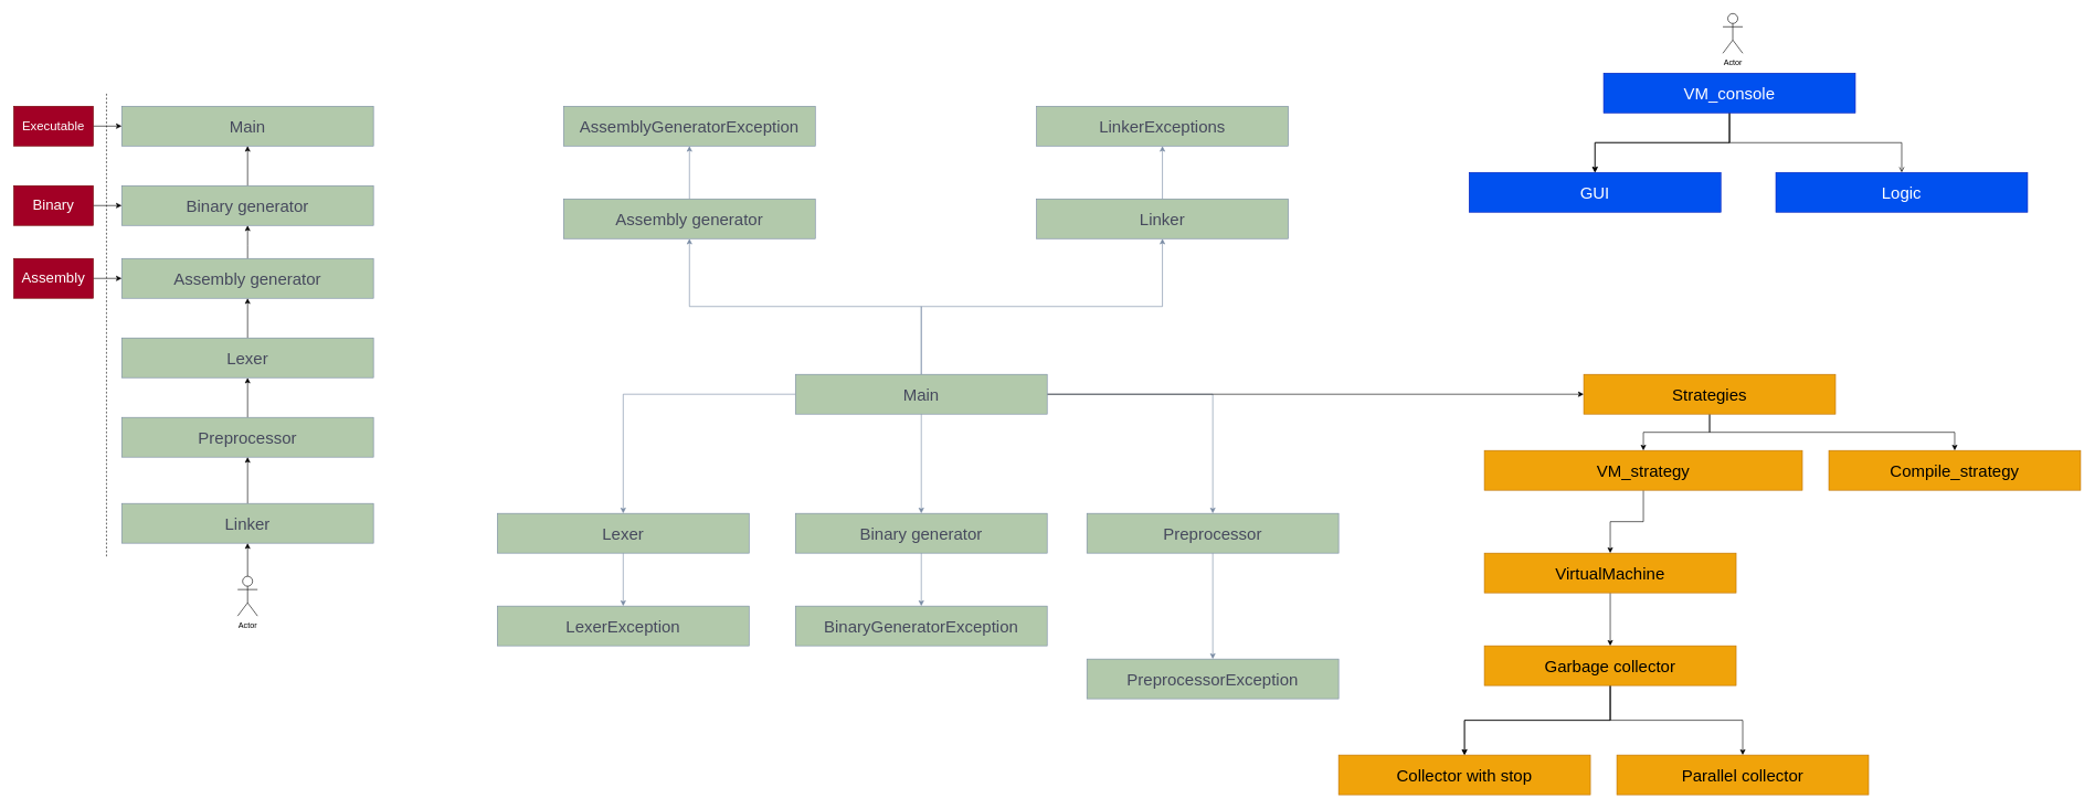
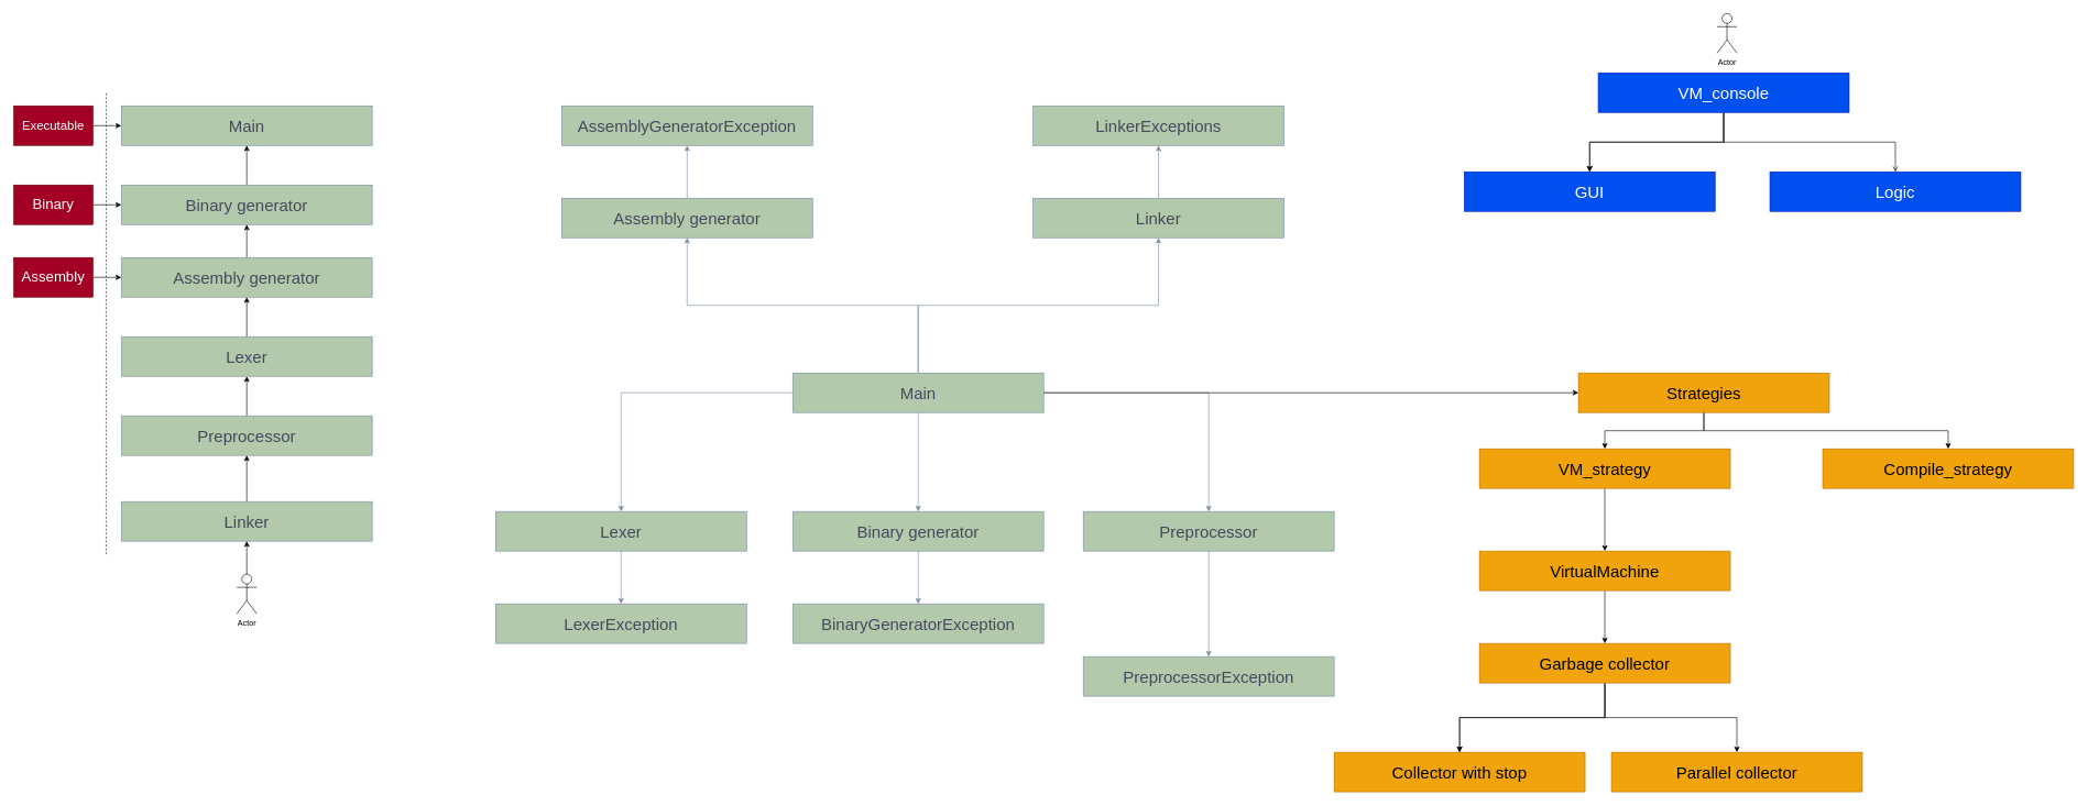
  <mxCell id="0" />
  <mxCell id="1" parent="0" />
  <mxCell id="2" value="" style="edgeStyle=orthogonalEdgeStyle;rounded=0;orthogonalLoop=1;jettySize=auto;html=1;strokeColor=#788AA3;fontColor=#46495D;fillColor=#B2C9AB;" parent="1" source="8" target="10" edge="1"><mxGeometry relative="1" as="geometry" /></mxCell>
  <mxCell id="3" value="" style="edgeStyle=orthogonalEdgeStyle;rounded=0;orthogonalLoop=1;jettySize=auto;html=1;strokeColor=#788AA3;fontColor=#46495D;fillColor=#B2C9AB;" parent="1" source="8" target="12" edge="1"><mxGeometry relative="1" as="geometry" /></mxCell>
  <mxCell id="4" value="" style="edgeStyle=orthogonalEdgeStyle;rounded=0;orthogonalLoop=1;jettySize=auto;html=1;strokeColor=#788AA3;fontColor=#46495D;fillColor=#B2C9AB;" parent="1" source="8" target="14" edge="1"><mxGeometry relative="1" as="geometry" /></mxCell>
  <mxCell id="5" value="" style="edgeStyle=orthogonalEdgeStyle;rounded=0;orthogonalLoop=1;jettySize=auto;html=1;strokeColor=#788AA3;fontColor=#46495D;fillColor=#B2C9AB;" parent="1" source="8" target="16" edge="1"><mxGeometry relative="1" as="geometry" /></mxCell>
  <mxCell id="6" value="" style="edgeStyle=orthogonalEdgeStyle;rounded=0;orthogonalLoop=1;jettySize=auto;html=1;strokeColor=#788AA3;fontColor=#46495D;fillColor=#B2C9AB;" parent="1" source="8" target="18" edge="1"><mxGeometry relative="1" as="geometry" /></mxCell>
  <mxCell id="7" style="edgeStyle=orthogonalEdgeStyle;rounded=0;orthogonalLoop=1;jettySize=auto;html=1;entryX=0;entryY=0.5;entryDx=0;entryDy=0;" parent="1" source="8" edge="1" target="46"><mxGeometry relative="1" as="geometry"><mxPoint x="2280" y="595" as="targetPoint" /></mxGeometry></mxCell>
  <mxCell id="8" value="&lt;font style=&quot;font-size: 25px;&quot;&gt;Main&lt;/font&gt;" style="rounded=0;whiteSpace=wrap;html=1;labelBackgroundColor=none;fillColor=#B2C9AB;strokeColor=#788AA3;fontColor=#46495D;" parent="1" vertex="1"><mxGeometry x="1200" y="565" width="380" height="60" as="geometry" /></mxCell>
  <mxCell id="9" value="" style="edgeStyle=orthogonalEdgeStyle;rounded=0;orthogonalLoop=1;jettySize=auto;html=1;strokeColor=#788AA3;fontColor=#46495D;fillColor=#B2C9AB;" parent="1" source="10" target="21" edge="1"><mxGeometry relative="1" as="geometry" /></mxCell>
  <mxCell id="10" value="&lt;font style=&quot;font-size: 25px;&quot;&gt;Lexer&lt;/font&gt;" style="rounded=0;whiteSpace=wrap;html=1;labelBackgroundColor=none;fillColor=#B2C9AB;strokeColor=#788AA3;fontColor=#46495D;" parent="1" vertex="1"><mxGeometry x="750" y="775" width="380" height="60" as="geometry" /></mxCell>
  <mxCell id="11" value="" style="edgeStyle=orthogonalEdgeStyle;rounded=0;orthogonalLoop=1;jettySize=auto;html=1;strokeColor=#788AA3;fontColor=#46495D;fillColor=#B2C9AB;" parent="1" source="12" target="19" edge="1"><mxGeometry relative="1" as="geometry" /></mxCell>
  <mxCell id="12" value="&lt;font style=&quot;font-size: 25px;&quot;&gt;Preprocessor&lt;/font&gt;" style="rounded=0;whiteSpace=wrap;html=1;labelBackgroundColor=none;fillColor=#B2C9AB;strokeColor=#788AA3;fontColor=#46495D;" parent="1" vertex="1"><mxGeometry x="1640" y="775" width="380" height="60" as="geometry" /></mxCell>
  <mxCell id="13" value="" style="edgeStyle=orthogonalEdgeStyle;rounded=0;orthogonalLoop=1;jettySize=auto;html=1;strokeColor=#788AA3;fontColor=#46495D;fillColor=#B2C9AB;" parent="1" source="14" target="22" edge="1"><mxGeometry relative="1" as="geometry" /></mxCell>
  <mxCell id="14" value="&lt;font style=&quot;font-size: 25px;&quot;&gt;Assembly generator&lt;/font&gt;" style="rounded=0;whiteSpace=wrap;html=1;labelBackgroundColor=none;fillColor=#B2C9AB;strokeColor=#788AA3;fontColor=#46495D;" parent="1" vertex="1"><mxGeometry x="850" y="300" width="380" height="60" as="geometry" /></mxCell>
  <mxCell id="15" value="" style="edgeStyle=orthogonalEdgeStyle;rounded=0;orthogonalLoop=1;jettySize=auto;html=1;strokeColor=#788AA3;fontColor=#46495D;fillColor=#B2C9AB;" parent="1" source="16" target="23" edge="1"><mxGeometry relative="1" as="geometry" /></mxCell>
  <mxCell id="16" value="&lt;font style=&quot;font-size: 25px;&quot;&gt;Linker&lt;/font&gt;" style="rounded=0;whiteSpace=wrap;html=1;labelBackgroundColor=none;fillColor=#B2C9AB;strokeColor=#788AA3;fontColor=#46495D;" parent="1" vertex="1"><mxGeometry x="1564" y="300" width="380" height="60" as="geometry" /></mxCell>
  <mxCell id="17" value="" style="edgeStyle=orthogonalEdgeStyle;rounded=0;orthogonalLoop=1;jettySize=auto;html=1;strokeColor=#788AA3;fontColor=#46495D;fillColor=#B2C9AB;" parent="1" source="18" target="20" edge="1"><mxGeometry relative="1" as="geometry" /></mxCell>
  <mxCell id="18" value="&lt;font style=&quot;font-size: 25px;&quot;&gt;Binary generator&lt;/font&gt;" style="rounded=0;whiteSpace=wrap;html=1;labelBackgroundColor=none;fillColor=#B2C9AB;strokeColor=#788AA3;fontColor=#46495D;" parent="1" vertex="1"><mxGeometry x="1200" y="775" width="380" height="60" as="geometry" /></mxCell>
  <mxCell id="19" value="&lt;font style=&quot;font-size: 25px;&quot;&gt;PreprocessorException&lt;/font&gt;" style="rounded=0;whiteSpace=wrap;html=1;labelBackgroundColor=none;fillColor=#B2C9AB;strokeColor=#788AA3;fontColor=#46495D;" parent="1" vertex="1"><mxGeometry x="1640" y="995" width="380" height="60" as="geometry" /></mxCell>
  <mxCell id="20" value="&lt;font style=&quot;font-size: 25px;&quot;&gt;BinaryGeneratorException&lt;/font&gt;" style="rounded=0;whiteSpace=wrap;html=1;labelBackgroundColor=none;fillColor=#B2C9AB;strokeColor=#788AA3;fontColor=#46495D;" parent="1" vertex="1"><mxGeometry x="1200" y="915" width="380" height="60" as="geometry" /></mxCell>
  <mxCell id="21" value="&lt;font style=&quot;font-size: 25px;&quot;&gt;LexerException&lt;/font&gt;" style="rounded=0;whiteSpace=wrap;html=1;labelBackgroundColor=none;fillColor=#B2C9AB;strokeColor=#788AA3;fontColor=#46495D;" parent="1" vertex="1"><mxGeometry x="750" y="915" width="380" height="60" as="geometry" /></mxCell>
  <mxCell id="22" value="&lt;font style=&quot;font-size: 25px;&quot;&gt;AssemblyGeneratorException&lt;/font&gt;" style="rounded=0;whiteSpace=wrap;html=1;labelBackgroundColor=none;fillColor=#B2C9AB;strokeColor=#788AA3;fontColor=#46495D;" parent="1" vertex="1"><mxGeometry x="850" y="160" width="380" height="60" as="geometry" /></mxCell>
  <mxCell id="23" value="&lt;font style=&quot;font-size: 25px;&quot;&gt;LinkerExceptions&lt;/font&gt;" style="rounded=0;whiteSpace=wrap;html=1;labelBackgroundColor=none;fillColor=#B2C9AB;strokeColor=#788AA3;fontColor=#46495D;" parent="1" vertex="1"><mxGeometry x="1564" y="160" width="380" height="60" as="geometry" /></mxCell>
  <mxCell id="24" value="&lt;font style=&quot;font-size: 25px;&quot;&gt;Main&lt;/font&gt;" style="rounded=0;whiteSpace=wrap;html=1;labelBackgroundColor=none;fillColor=#B2C9AB;strokeColor=#788AA3;fontColor=#46495D;" parent="1" vertex="1"><mxGeometry x="183" y="160" width="380" height="60" as="geometry" /></mxCell>
  <mxCell id="25" style="edgeStyle=orthogonalEdgeStyle;rounded=0;orthogonalLoop=1;jettySize=auto;html=1;entryX=0.5;entryY=1;entryDx=0;entryDy=0;" parent="1" source="26" target="24" edge="1"><mxGeometry relative="1" as="geometry" /></mxCell>
  <mxCell id="26" value="&lt;font style=&quot;font-size: 25px;&quot;&gt;Binary generator&lt;/font&gt;" style="rounded=0;whiteSpace=wrap;html=1;labelBackgroundColor=none;fillColor=#B2C9AB;strokeColor=#788AA3;fontColor=#46495D;" parent="1" vertex="1"><mxGeometry x="183" y="280" width="380" height="60" as="geometry" /></mxCell>
  <mxCell id="27" style="edgeStyle=orthogonalEdgeStyle;rounded=0;orthogonalLoop=1;jettySize=auto;html=1;entryX=0.5;entryY=1;entryDx=0;entryDy=0;" parent="1" source="28" target="26" edge="1"><mxGeometry relative="1" as="geometry"><Array as="points"><mxPoint x="373" y="370" /><mxPoint x="373" y="370" /></Array></mxGeometry></mxCell>
  <mxCell id="28" value="&lt;span style=&quot;font-size: 25px;&quot;&gt;Assembly generator&lt;/span&gt;" style="rounded=0;whiteSpace=wrap;html=1;labelBackgroundColor=none;fillColor=#B2C9AB;strokeColor=#788AA3;fontColor=#46495D;" parent="1" vertex="1"><mxGeometry x="183" y="390" width="380" height="60" as="geometry" /></mxCell>
  <mxCell id="29" style="edgeStyle=orthogonalEdgeStyle;rounded=0;orthogonalLoop=1;jettySize=auto;html=1;" parent="1" source="30" target="43" edge="1"><mxGeometry relative="1" as="geometry" /></mxCell>
  <mxCell id="30" value="&lt;font style=&quot;font-size: 25px;&quot;&gt;Preprocessor&lt;/font&gt;" style="rounded=0;whiteSpace=wrap;html=1;labelBackgroundColor=none;fillColor=#B2C9AB;strokeColor=#788AA3;fontColor=#46495D;" parent="1" vertex="1"><mxGeometry x="183" y="630" width="380" height="60" as="geometry" /></mxCell>
  <mxCell id="31" style="edgeStyle=orthogonalEdgeStyle;rounded=0;orthogonalLoop=1;jettySize=auto;html=1;" parent="1" source="32" target="30" edge="1"><mxGeometry relative="1" as="geometry"><mxPoint x="373" y="710" as="targetPoint" /></mxGeometry></mxCell>
  <mxCell id="32" value="&lt;font style=&quot;font-size: 25px;&quot;&gt;Linker&lt;/font&gt;" style="rounded=0;whiteSpace=wrap;html=1;labelBackgroundColor=none;fillColor=#B2C9AB;strokeColor=#788AA3;fontColor=#46495D;" parent="1" vertex="1"><mxGeometry x="183" y="760" width="380" height="60" as="geometry" /></mxCell>
  <mxCell id="33" style="edgeStyle=orthogonalEdgeStyle;rounded=0;orthogonalLoop=1;jettySize=auto;html=1;entryX=0;entryY=0.5;entryDx=0;entryDy=0;" parent="1" source="34" target="26" edge="1"><mxGeometry relative="1" as="geometry" /></mxCell>
  <mxCell id="34" value="&lt;font style=&quot;font-size: 22px;&quot;&gt;Binary&lt;/font&gt;" style="rounded=0;whiteSpace=wrap;html=1;fillColor=#a20025;fontColor=#ffffff;strokeColor=#6F0000;" parent="1" vertex="1"><mxGeometry x="20" y="280" width="120" height="60" as="geometry" /></mxCell>
  <mxCell id="35" style="edgeStyle=orthogonalEdgeStyle;rounded=0;orthogonalLoop=1;jettySize=auto;html=1;entryX=0;entryY=0.5;entryDx=0;entryDy=0;" parent="1" source="36" target="28" edge="1"><mxGeometry relative="1" as="geometry" /></mxCell>
  <mxCell id="36" value="&lt;font style=&quot;font-size: 22px;&quot;&gt;Assembly&lt;/font&gt;" style="rounded=0;whiteSpace=wrap;html=1;fillColor=#a20025;fontColor=#ffffff;strokeColor=#6F0000;" parent="1" vertex="1"><mxGeometry x="20" y="390" width="120" height="60" as="geometry" /></mxCell>
  <mxCell id="37" value="" style="endArrow=none;dashed=1;html=1;rounded=0;" parent="1" edge="1"><mxGeometry width="50" height="50" relative="1" as="geometry"><mxPoint x="160" y="840" as="sourcePoint" /><mxPoint x="160" y="140" as="targetPoint" /><Array as="points"><mxPoint x="160" y="480" /></Array></mxGeometry></mxCell>
  <mxCell id="38" style="edgeStyle=orthogonalEdgeStyle;rounded=0;orthogonalLoop=1;jettySize=auto;html=1;" parent="1" source="39" target="24" edge="1"><mxGeometry relative="1" as="geometry" /></mxCell>
  <mxCell id="39" value="&lt;font style=&quot;font-size: 19px;&quot;&gt;Executable&lt;/font&gt;" style="rounded=0;whiteSpace=wrap;html=1;fillColor=#a20025;fontColor=#ffffff;strokeColor=#6F0000;" parent="1" vertex="1"><mxGeometry x="20" y="160" width="120" height="60" as="geometry" /></mxCell>
  <mxCell id="40" style="edgeStyle=orthogonalEdgeStyle;rounded=0;orthogonalLoop=1;jettySize=auto;html=1;" parent="1" source="41" target="32" edge="1"><mxGeometry relative="1" as="geometry" /></mxCell>
  <mxCell id="41" value="Actor" style="shape=umlActor;verticalLabelPosition=bottom;verticalAlign=top;html=1;outlineConnect=0;" parent="1" vertex="1"><mxGeometry x="358" y="870" width="30" height="60" as="geometry" /></mxCell>
  <mxCell id="42" style="edgeStyle=orthogonalEdgeStyle;rounded=0;orthogonalLoop=1;jettySize=auto;html=1;entryX=0.5;entryY=1;entryDx=0;entryDy=0;" parent="1" source="43" target="28" edge="1"><mxGeometry relative="1" as="geometry" /></mxCell>
  <mxCell id="43" value="&lt;font style=&quot;font-size: 25px;&quot;&gt;Lexer&lt;/font&gt;" style="rounded=0;whiteSpace=wrap;html=1;labelBackgroundColor=none;fillColor=#B2C9AB;strokeColor=#788AA3;fontColor=#46495D;" parent="1" vertex="1"><mxGeometry x="183" y="510" width="380" height="60" as="geometry" /></mxCell>
  <mxCell id="44" value="" style="edgeStyle=orthogonalEdgeStyle;rounded=0;orthogonalLoop=1;jettySize=auto;html=1;" parent="1" source="46" target="48" edge="1"><mxGeometry relative="1" as="geometry" /></mxCell>
  <mxCell id="45" value="" style="edgeStyle=orthogonalEdgeStyle;rounded=0;orthogonalLoop=1;jettySize=auto;html=1;" parent="1" source="46" target="49" edge="1"><mxGeometry relative="1" as="geometry" /></mxCell>
  <mxCell id="46" value="&lt;font style=&quot;font-size: 25px;&quot;&gt;Strategies&lt;/font&gt;" style="rounded=0;whiteSpace=wrap;html=1;labelBackgroundColor=none;fillColor=#f0a30a;strokeColor=#BD7000;fontColor=#000000;" parent="1" vertex="1"><mxGeometry x="2390" y="565" width="380" height="60" as="geometry" /></mxCell>
  <mxCell id="47" value="" style="edgeStyle=orthogonalEdgeStyle;rounded=0;orthogonalLoop=1;jettySize=auto;html=1;" parent="1" source="48" target="51" edge="1"><mxGeometry relative="1" as="geometry" /></mxCell>
- <mxCell id="48" value="&lt;font style=&quot;font-size: 25px;&quot;&gt;VM_strategy&lt;/font&gt;" style="rounded=0;whiteSpace=wrap;html=1;labelBackgroundColor=none;fillColor=#f0a30a;strokeColor=#BD7000;fontColor=#000000;" parent="1" vertex="1"><mxGeometry x="2240" y="680" width="480" height="60" as="geometry" /></mxCell>
+ <mxCell id="48" value="&lt;font style=&quot;font-size: 25px;&quot;&gt;VM_strategy&lt;/font&gt;" style="rounded=0;whiteSpace=wrap;html=1;labelBackgroundColor=none;fillColor=#f0a30a;strokeColor=#BD7000;fontColor=#000000;" parent="1" vertex="1"><mxGeometry x="2240" y="680" width="380" height="60" as="geometry" /></mxCell>
  <mxCell id="49" value="&lt;font style=&quot;font-size: 25px;&quot;&gt;Compile_strategy&lt;/font&gt;" style="rounded=0;whiteSpace=wrap;html=1;labelBackgroundColor=none;fillColor=#f0a30a;strokeColor=#BD7000;fontColor=#000000;" parent="1" vertex="1"><mxGeometry x="2760" y="680" width="380" height="60" as="geometry" /></mxCell>
  <mxCell id="50" value="" style="edgeStyle=orthogonalEdgeStyle;rounded=0;orthogonalLoop=1;jettySize=auto;html=1;" edge="1" parent="1" source="51" target="62"><mxGeometry relative="1" as="geometry" /></mxCell>
  <mxCell id="51" value="&lt;font style=&quot;font-size: 25px;&quot;&gt;VirtualMachine&lt;/font&gt;" style="rounded=0;whiteSpace=wrap;html=1;labelBackgroundColor=none;fillColor=#f0a30a;strokeColor=#BD7000;fontColor=#000000;" parent="1" vertex="1"><mxGeometry x="2240" y="835" width="380" height="60" as="geometry" /></mxCell>
  <mxCell id="52" value="" style="edgeStyle=orthogonalEdgeStyle;rounded=0;orthogonalLoop=1;jettySize=auto;html=1;" parent="1" source="55" target="57" edge="1"><mxGeometry relative="1" as="geometry" /></mxCell>
  <mxCell id="53" value="" style="edgeStyle=orthogonalEdgeStyle;rounded=0;orthogonalLoop=1;jettySize=auto;html=1;" parent="1" source="55" target="57" edge="1"><mxGeometry relative="1" as="geometry" /></mxCell>
  <mxCell id="54" style="edgeStyle=orthogonalEdgeStyle;rounded=0;orthogonalLoop=1;jettySize=auto;html=1;entryX=0.5;entryY=0;entryDx=0;entryDy=0;endArrow=open;" parent="1" source="55" target="58" edge="1"><mxGeometry relative="1" as="geometry"><mxPoint x="2780" y="260" as="targetPoint" /></mxGeometry></mxCell>
  <mxCell id="55" value="&lt;font style=&quot;font-size: 25px;&quot;&gt;VM_console&lt;/font&gt;" style="rounded=0;whiteSpace=wrap;html=1;labelBackgroundColor=none;fillColor=#0050ef;strokeColor=#001DBC;fontColor=#ffffff;" parent="1" vertex="1"><mxGeometry x="2420" y="110" width="380" height="60" as="geometry" /></mxCell>
  <mxCell id="56" value="Actor" style="shape=umlActor;verticalLabelPosition=bottom;verticalAlign=top;html=1;outlineConnect=0;" parent="1" vertex="1"><mxGeometry x="2600" y="20" width="30" height="60" as="geometry" /></mxCell>
  <mxCell id="57" value="&lt;font style=&quot;font-size: 25px;&quot;&gt;GUI&lt;/font&gt;" style="rounded=0;whiteSpace=wrap;html=1;labelBackgroundColor=none;fillColor=#0050ef;strokeColor=#001DBC;fontColor=#ffffff;" parent="1" vertex="1"><mxGeometry x="2217" y="260" width="380" height="60" as="geometry" /></mxCell>
  <mxCell id="58" value="&lt;font style=&quot;font-size: 25px;&quot;&gt;Logic&lt;/font&gt;" style="rounded=0;whiteSpace=wrap;html=1;labelBackgroundColor=none;fillColor=#0050ef;strokeColor=#001DBC;fontColor=#ffffff;" parent="1" vertex="1"><mxGeometry x="2680" y="260" width="380" height="60" as="geometry" /></mxCell>
  <mxCell id="59" value="" style="edgeStyle=orthogonalEdgeStyle;rounded=0;orthogonalLoop=1;jettySize=auto;html=1;" edge="1" parent="1" source="62" target="63"><mxGeometry relative="1" as="geometry" /></mxCell>
  <mxCell id="60" value="" style="edgeStyle=orthogonalEdgeStyle;rounded=0;orthogonalLoop=1;jettySize=auto;html=1;" edge="1" parent="1" source="62" target="63"><mxGeometry relative="1" as="geometry" /></mxCell>
  <mxCell id="61" style="edgeStyle=orthogonalEdgeStyle;rounded=0;orthogonalLoop=1;jettySize=auto;html=1;entryX=0.5;entryY=0;entryDx=0;entryDy=0;" edge="1" parent="1" source="62" target="64"><mxGeometry relative="1" as="geometry"><mxPoint x="2610" y="1140" as="targetPoint" /></mxGeometry></mxCell>
  <mxCell id="62" value="&lt;font style=&quot;font-size: 25px;&quot;&gt;Garbage collector&lt;/font&gt;" style="rounded=0;whiteSpace=wrap;html=1;labelBackgroundColor=none;fillColor=#f0a30a;strokeColor=#BD7000;fontColor=#000000;" vertex="1" parent="1"><mxGeometry x="2240" y="975" width="380" height="60" as="geometry" /></mxCell>
  <mxCell id="63" value="&lt;font style=&quot;font-size: 25px;&quot;&gt;Collector with stop&lt;/font&gt;" style="rounded=0;whiteSpace=wrap;html=1;labelBackgroundColor=none;fillColor=#f0a30a;strokeColor=#BD7000;fontColor=#000000;" vertex="1" parent="1"><mxGeometry x="2020" y="1140" width="380" height="60" as="geometry" /></mxCell>
  <mxCell id="64" value="&lt;font style=&quot;font-size: 25px;&quot;&gt;Parallel collector&lt;/font&gt;" style="rounded=0;whiteSpace=wrap;html=1;labelBackgroundColor=none;fillColor=#f0a30a;strokeColor=#BD7000;fontColor=#000000;" vertex="1" parent="1"><mxGeometry x="2440" y="1140" width="380" height="60" as="geometry" /></mxCell>
